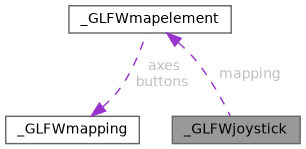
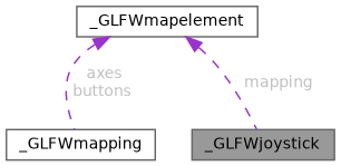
  digraph {
    node [color=gray40 fillcolor=white fontname=Helvetica fontsize=10 shape=box style=filled]
    edge [color=darkorchid3 dir=back fontcolor=grey fontname=Helvetica fontsize=10 labelfontname=Helvetica labelfontsize=10 style=dashed]
    n1 [fillcolor=grey60 fontcolor=black height=0.2 label=_GLFWjoystick width=0.4]
    n2 [height=0.2 label=_GLFWmapping width=0.4]
    n3 [height=0.2 label=_GLFWmapelement width=0.4]
    n3 -> n1 [label=" mapping"]
-   n2 -> n3 [label=" axes\nbuttons"]
+   n3 -> n2 [label=" axes\nbuttons"]
  }
